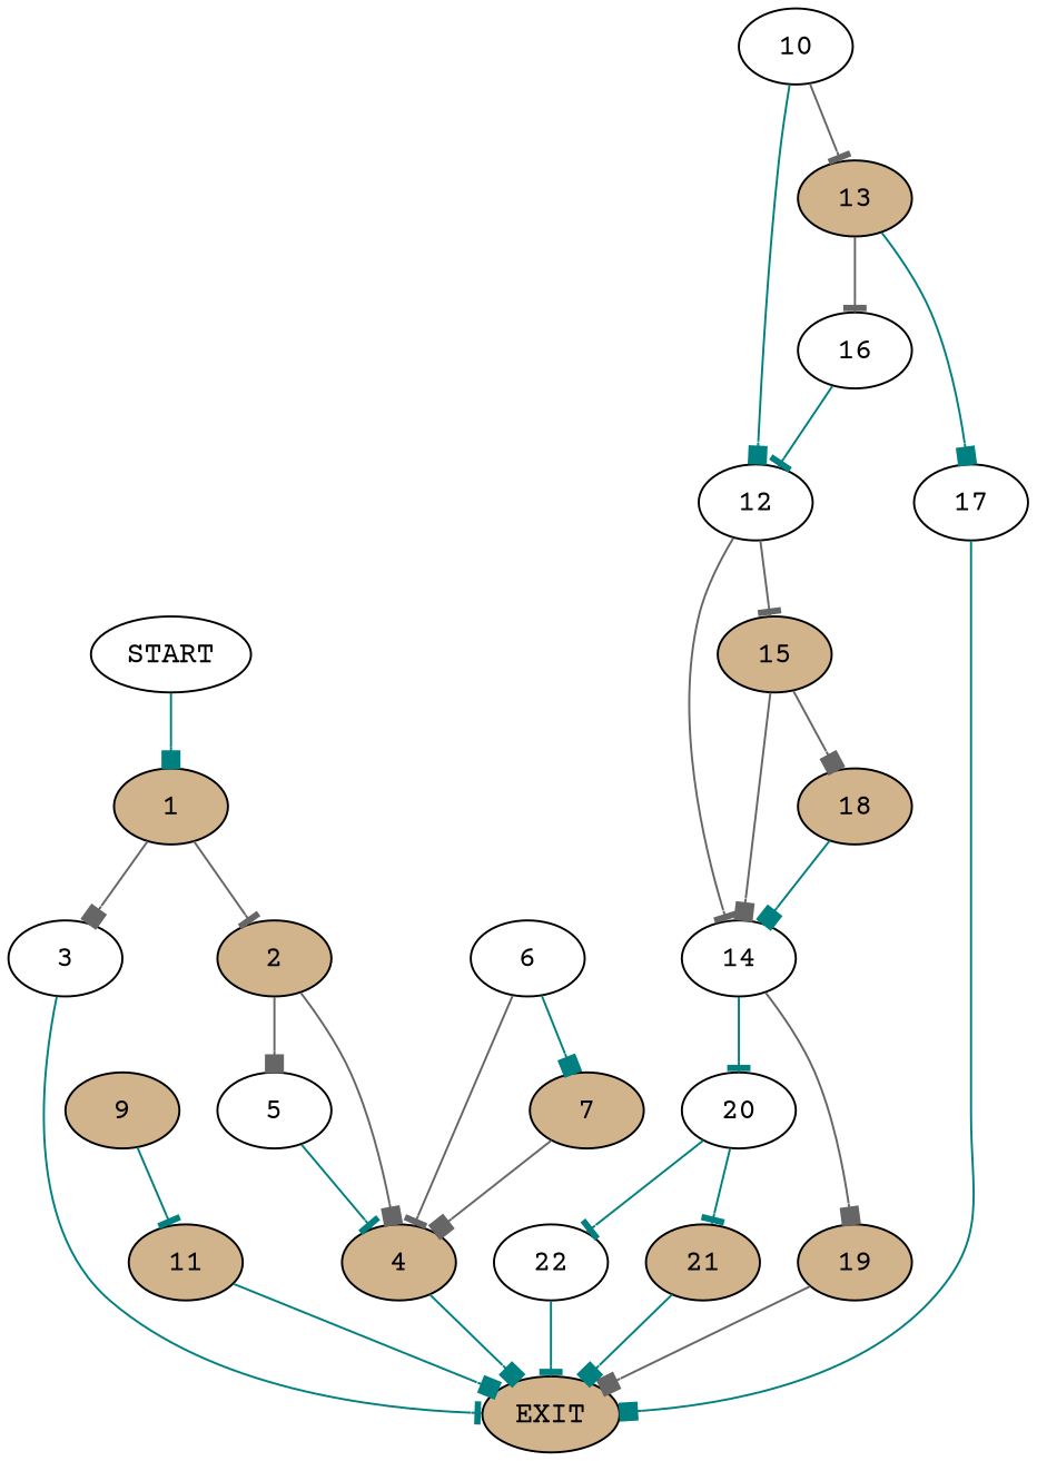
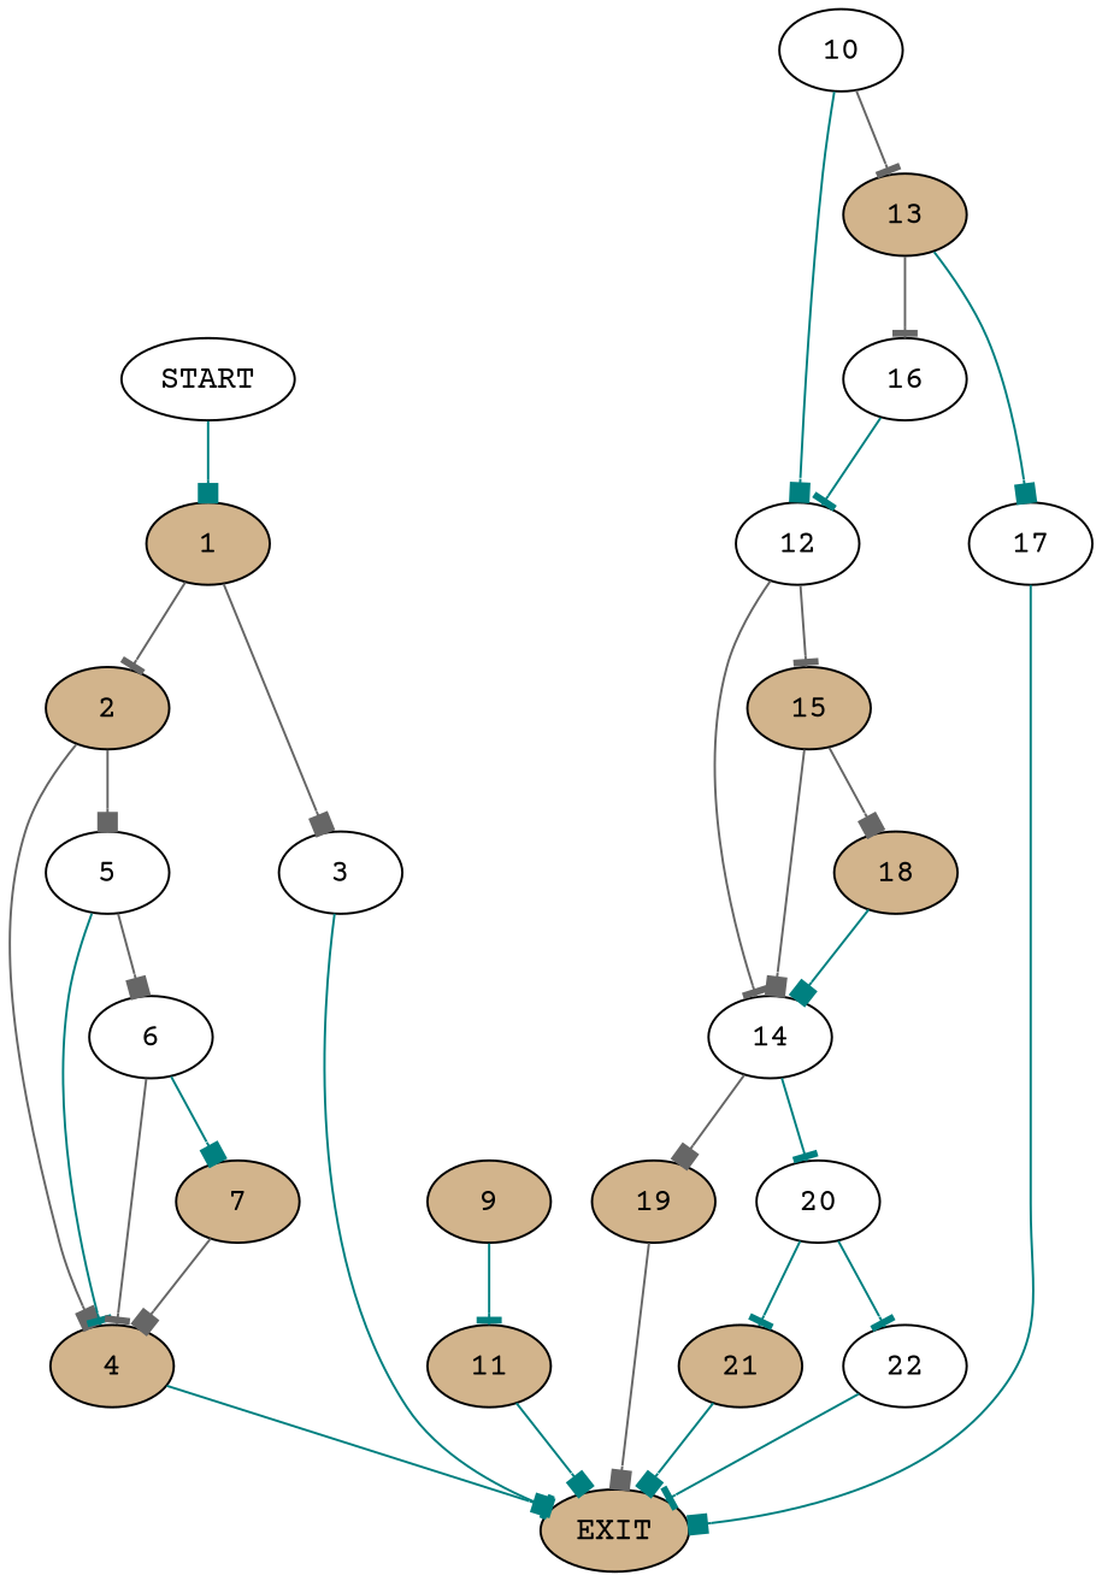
  digraph {
    fontname="Courier Prime"
    node [fillcolor=tan fontname="Courier Prime" style=filled]
    edge [arrowhead=box color=teal fontname="Courier Prime"]
    n1 [fillcolor=white label=START]
    1
    2
    3 [fillcolor=white]
    n5 [label=EXIT]
    4
    5 [fillcolor=white]
    6 [fillcolor=white]
    7
    9
    11
    10 [fillcolor=white]
    12 [fillcolor=white]
    13
    14 [fillcolor=white]
    15
    16 [fillcolor=white]
    17 [fillcolor=white]
    19
    20 [fillcolor=white]
    18
    21
    22 [fillcolor=white]
    n1 -> 1
    1 -> 2 [arrowhead=tee color=gray40]
    1 -> 3 [color=gray40]
    2 -> 4 [color=gray40]
    2 -> 5 [color=gray40]
    3 -> n5 [arrowhead=tee]
    4 -> n5
    5 -> 4 [arrowhead=tee]
+   5 -> 6 [color=gray40]
    6 -> 4 [arrowhead=tee color=gray40]
    6 -> 7
    7 -> 4 [color=gray40]
    9 -> 11 [arrowhead=tee]
    11 -> n5
    10 -> 12
    10 -> 13 [arrowhead=tee color=gray40]
    12 -> 14 [arrowhead=tee color=gray40]
    12 -> 15 [arrowhead=tee color=gray40]
    13 -> 16 [arrowhead=tee color=gray40]
    13 -> 17
    14 -> 19 [color=gray40]
    14 -> 20 [arrowhead=tee]
    15 -> 14 [color=gray40]
    15 -> 18 [color=gray40]
    16 -> 12 [arrowhead=tee]
    17 -> n5
    19 -> n5 [color=gray40]
    20 -> 21 [arrowhead=tee]
    20 -> 22 [arrowhead=tee]
    18 -> 14
    21 -> n5
    22 -> n5 [arrowhead=tee]
  }
